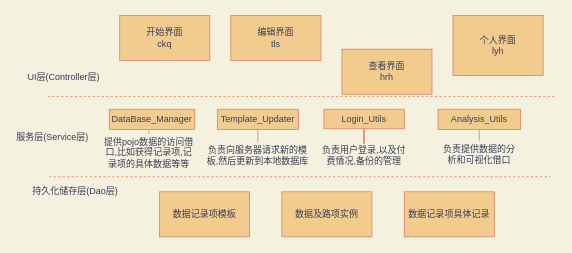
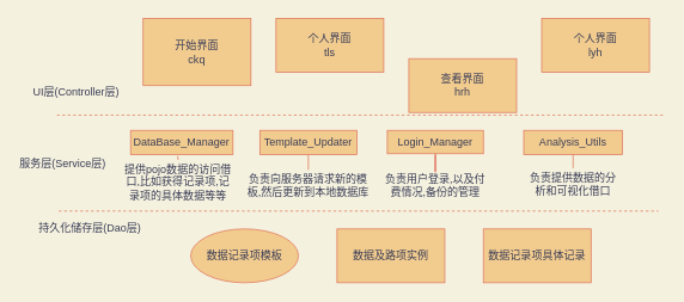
  <mxCell id="0" />
  <mxCell id="1" parent="0" />
  <mxCell id="2" value="" style="endArrow=none;dashed=1;html=1;labelBackgroundColor=#F4F1DE;strokeColor=#E07A5F;fontColor=#393C56;" edge="1" parent="1"><mxGeometry width="50" height="50" relative="1" as="geometry"><mxPoint x="65" y="235" as="sourcePoint" /><mxPoint x="733" y="235" as="targetPoint" /></mxGeometry></mxCell>
  <mxCell id="3" value="持久化储存层(Dao层)" style="text;html=1;strokeColor=none;fillColor=none;align=center;verticalAlign=middle;whiteSpace=wrap;rounded=0;fontColor=#393C56;" vertex="1" parent="1"><mxGeometry x="41" y="245" width="118" height="20" as="geometry" /></mxCell>
  <mxCell id="4" value="服务层(Service层)" style="text;html=1;strokeColor=none;fillColor=none;align=center;verticalAlign=middle;whiteSpace=wrap;rounded=0;fontColor=#393C56;" vertex="1" parent="1"><mxGeometry x="20" y="172" width="98.5" height="20" as="geometry" /></mxCell>
  <mxCell id="5" value="" style="endArrow=none;dashed=1;html=1;labelBackgroundColor=#F4F1DE;strokeColor=#E07A5F;fontColor=#393C56;" edge="1" parent="1"><mxGeometry width="50" height="50" relative="1" as="geometry"><mxPoint x="63" y="128" as="sourcePoint" /><mxPoint x="740" y="128" as="targetPoint" /></mxGeometry></mxCell>
  <mxCell id="6" value="DataBase_Manager" style="whiteSpace=wrap;html=1;align=center;fillColor=#F2CC8F;strokeColor=#E07A5F;fontColor=#393C56;" vertex="1" parent="1"><mxGeometry x="145" y="145" width="114" height="27" as="geometry" /></mxCell>
  <mxCell id="7" style="edgeStyle=orthogonalEdgeStyle;rounded=0;orthogonalLoop=1;jettySize=auto;html=1;exitX=0.5;exitY=0;exitDx=0;exitDy=0;entryX=0.46;entryY=1.063;entryDx=0;entryDy=0;entryPerimeter=0;endArrow=none;endFill=0;labelBackgroundColor=#F4F1DE;strokeColor=#E07A5F;fontColor=#393C56;" edge="1" parent="1" source="8" target="6"><mxGeometry relative="1" as="geometry" /></mxCell>
  <mxCell id="8" value="提供pojo数据的访问借口,比如获得记录项,记录项的具体数据等等" style="text;html=1;strokeColor=none;fillColor=none;align=center;verticalAlign=middle;whiteSpace=wrap;rounded=0;fontColor=#393C56;" vertex="1" parent="1"><mxGeometry x="137" y="178" width="122" height="49" as="geometry" /></mxCell>
  <mxCell id="9" value="Template_Updater" style="whiteSpace=wrap;html=1;align=center;fillColor=#F2CC8F;strokeColor=#E07A5F;fontColor=#393C56;" vertex="1" parent="1"><mxGeometry x="289" y="145" width="108" height="27" as="geometry" /></mxCell>
  <mxCell id="10" style="edgeStyle=orthogonalEdgeStyle;rounded=0;orthogonalLoop=1;jettySize=auto;html=1;exitX=0.5;exitY=0;exitDx=0;exitDy=0;entryX=0.5;entryY=1;entryDx=0;entryDy=0;endArrow=none;endFill=0;labelBackgroundColor=#F4F1DE;strokeColor=#E07A5F;fontColor=#393C56;" edge="1" parent="1" source="11" target="9"><mxGeometry relative="1" as="geometry" /></mxCell>
  <mxCell id="11" value="负责向服务器请求新的模板,然后更新到本地数据库" style="text;html=1;strokeColor=none;fillColor=none;align=center;verticalAlign=middle;whiteSpace=wrap;rounded=0;fontColor=#393C56;" vertex="1" parent="1"><mxGeometry x="272.25" y="189" width="141.5" height="36" as="geometry" /></mxCell>
- <mxCell id="12" value="Login_Utils" style="whiteSpace=wrap;html=1;align=center;fillColor=#F2CC8F;strokeColor=#E07A5F;fontColor=#393C56;" vertex="1" parent="1"><mxGeometry x="431" y="145" width="107" height="26" as="geometry" /></mxCell>
+ <mxCell id="12" value="Login_Manager" style="whiteSpace=wrap;html=1;align=center;fillColor=#F2CC8F;strokeColor=#E07A5F;fontColor=#393C56;" vertex="1" parent="1"><mxGeometry x="431" y="145" width="107" height="26" as="geometry" /></mxCell>
  <mxCell id="13" style="edgeStyle=orthogonalEdgeStyle;rounded=0;orthogonalLoop=1;jettySize=auto;html=1;exitX=0.5;exitY=0;exitDx=0;exitDy=0;endArrow=none;endFill=0;labelBackgroundColor=#F4F1DE;strokeColor=#E07A5F;fontColor=#393C56;" edge="1" parent="1" source="14" target="12"><mxGeometry relative="1" as="geometry" /></mxCell>
  <mxCell id="14" value="负责用户登录,以及付费情况,备份的管理" style="text;html=1;strokeColor=none;fillColor=none;align=center;verticalAlign=middle;whiteSpace=wrap;rounded=0;fontColor=#393C56;" vertex="1" parent="1"><mxGeometry x="427" y="192" width="115" height="30.5" as="geometry" /></mxCell>
  <mxCell id="15" value="Analysis_Utils" style="whiteSpace=wrap;html=1;align=center;fillColor=#F2CC8F;strokeColor=#E07A5F;fontColor=#393C56;" vertex="1" parent="1"><mxGeometry x="583" y="145" width="110" height="27" as="geometry" /></mxCell>
  <mxCell id="16" style="edgeStyle=orthogonalEdgeStyle;rounded=0;orthogonalLoop=1;jettySize=auto;html=1;exitX=0.5;exitY=0;exitDx=0;exitDy=0;entryX=0.5;entryY=1;entryDx=0;entryDy=0;endArrow=none;endFill=0;labelBackgroundColor=#F4F1DE;strokeColor=#E07A5F;fontColor=#393C56;" edge="1" parent="1" source="17" target="15"><mxGeometry relative="1" as="geometry" /></mxCell>
  <mxCell id="17" value="负责提供数据的分析和可视化借口" style="text;html=1;strokeColor=none;fillColor=none;align=center;verticalAlign=middle;whiteSpace=wrap;rounded=0;fontColor=#393C56;" vertex="1" parent="1"><mxGeometry x="586" y="187" width="104" height="36" as="geometry" /></mxCell>
  <mxCell id="18" value="UI层(Controller层)" style="text;html=1;strokeColor=none;fillColor=none;align=center;verticalAlign=middle;whiteSpace=wrap;rounded=0;fontColor=#393C56;" vertex="1" parent="1"><mxGeometry x="27.5" y="92" width="113" height="20" as="geometry" /></mxCell>
- <mxCell id="19" value="开始界面&lt;br&gt;ckq" style="rounded=0;whiteSpace=wrap;html=1;fillColor=#F2CC8F;strokeColor=#E07A5F;fontColor=#393C56;" vertex="1" parent="1"><mxGeometry x="159" y="20" width="120" height="60" as="geometry" /></mxCell>
- <mxCell id="20" value="编辑界面&lt;br&gt;tls" style="rounded=0;whiteSpace=wrap;html=1;fillColor=#F2CC8F;strokeColor=#E07A5F;fontColor=#393C56;" vertex="1" parent="1"><mxGeometry x="307" y="20" width="120" height="60" as="geometry" /></mxCell>
+ <mxCell id="19" value="开始界面&lt;br&gt;ckq" style="rounded=0;whiteSpace=wrap;html=1;fillColor=#F2CC8F;strokeColor=#E07A5F;fontColor=#393C56;" vertex="1" parent="1"><mxGeometry x="159" y="20" width="120" height="75" as="geometry" /></mxCell>
+ <mxCell id="20" value="个人界面&lt;br&gt;tls" style="rounded=0;whiteSpace=wrap;html=1;fillColor=#F2CC8F;strokeColor=#E07A5F;fontColor=#393C56;" vertex="1" parent="1"><mxGeometry x="307" y="20" width="120" height="60" as="geometry" /></mxCell>
  <mxCell id="21" value="查看界面&lt;br&gt;hrh" style="rounded=0;whiteSpace=wrap;html=1;fillColor=#F2CC8F;strokeColor=#E07A5F;fontColor=#393C56;" vertex="1" parent="1"><mxGeometry x="455" y="65" width="120" height="60" as="geometry" /></mxCell>
- <mxCell id="22" value="个人界面&lt;br&gt;lyh" style="rounded=0;whiteSpace=wrap;html=1;fillColor=#F2CC8F;strokeColor=#E07A5F;fontColor=#393C56;" vertex="1" parent="1"><mxGeometry x="603" y="20" width="120" height="80" as="geometry" /></mxCell>
- <mxCell id="23" value="数据记录项模板" style="rounded=0;whiteSpace=wrap;html=1;fillColor=#F2CC8F;strokeColor=#E07A5F;fontColor=#393C56;" vertex="1" parent="1"><mxGeometry x="212" y="255" width="120" height="60" as="geometry" /></mxCell>
+ <mxCell id="22" value="个人界面&lt;br&gt;lyh" style="rounded=0;whiteSpace=wrap;html=1;fillColor=#F2CC8F;strokeColor=#E07A5F;fontColor=#393C56;" vertex="1" parent="1"><mxGeometry x="603" y="20" width="120" height="60" as="geometry" /></mxCell>
+ <mxCell id="23" value="数据记录项模板" style="ellipse;whiteSpace=wrap;html=1;fillColor=#F2CC8F;strokeColor=#E07A5F;fontColor=#393C56;" vertex="1" parent="1"><mxGeometry x="212" y="255" width="120" height="60" as="geometry" /></mxCell>
  <mxCell id="24" value="数据及路项实例" style="rounded=0;whiteSpace=wrap;html=1;fillColor=#F2CC8F;strokeColor=#E07A5F;fontColor=#393C56;" vertex="1" parent="1"><mxGeometry x="375" y="255" width="120" height="60" as="geometry" /></mxCell>
  <mxCell id="25" value="数据记录项具体记录" style="rounded=0;whiteSpace=wrap;html=1;fillColor=#F2CC8F;strokeColor=#E07A5F;fontColor=#393C56;" vertex="1" parent="1"><mxGeometry x="538" y="255" width="120" height="60" as="geometry" /></mxCell>
